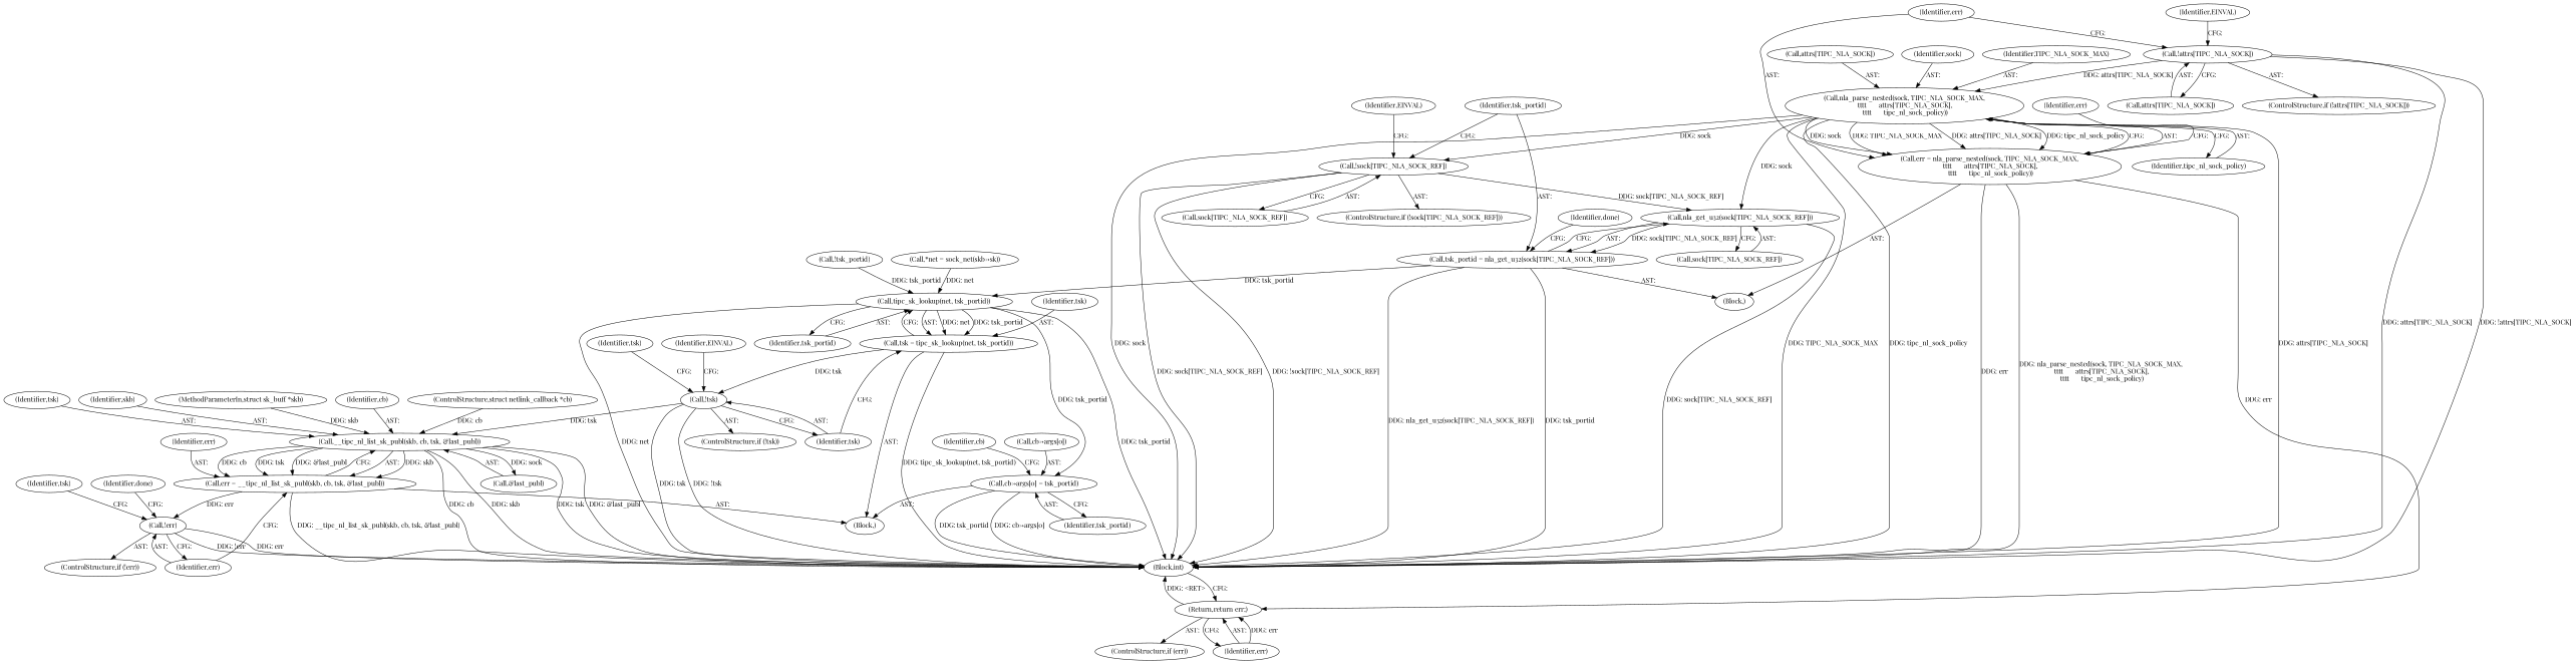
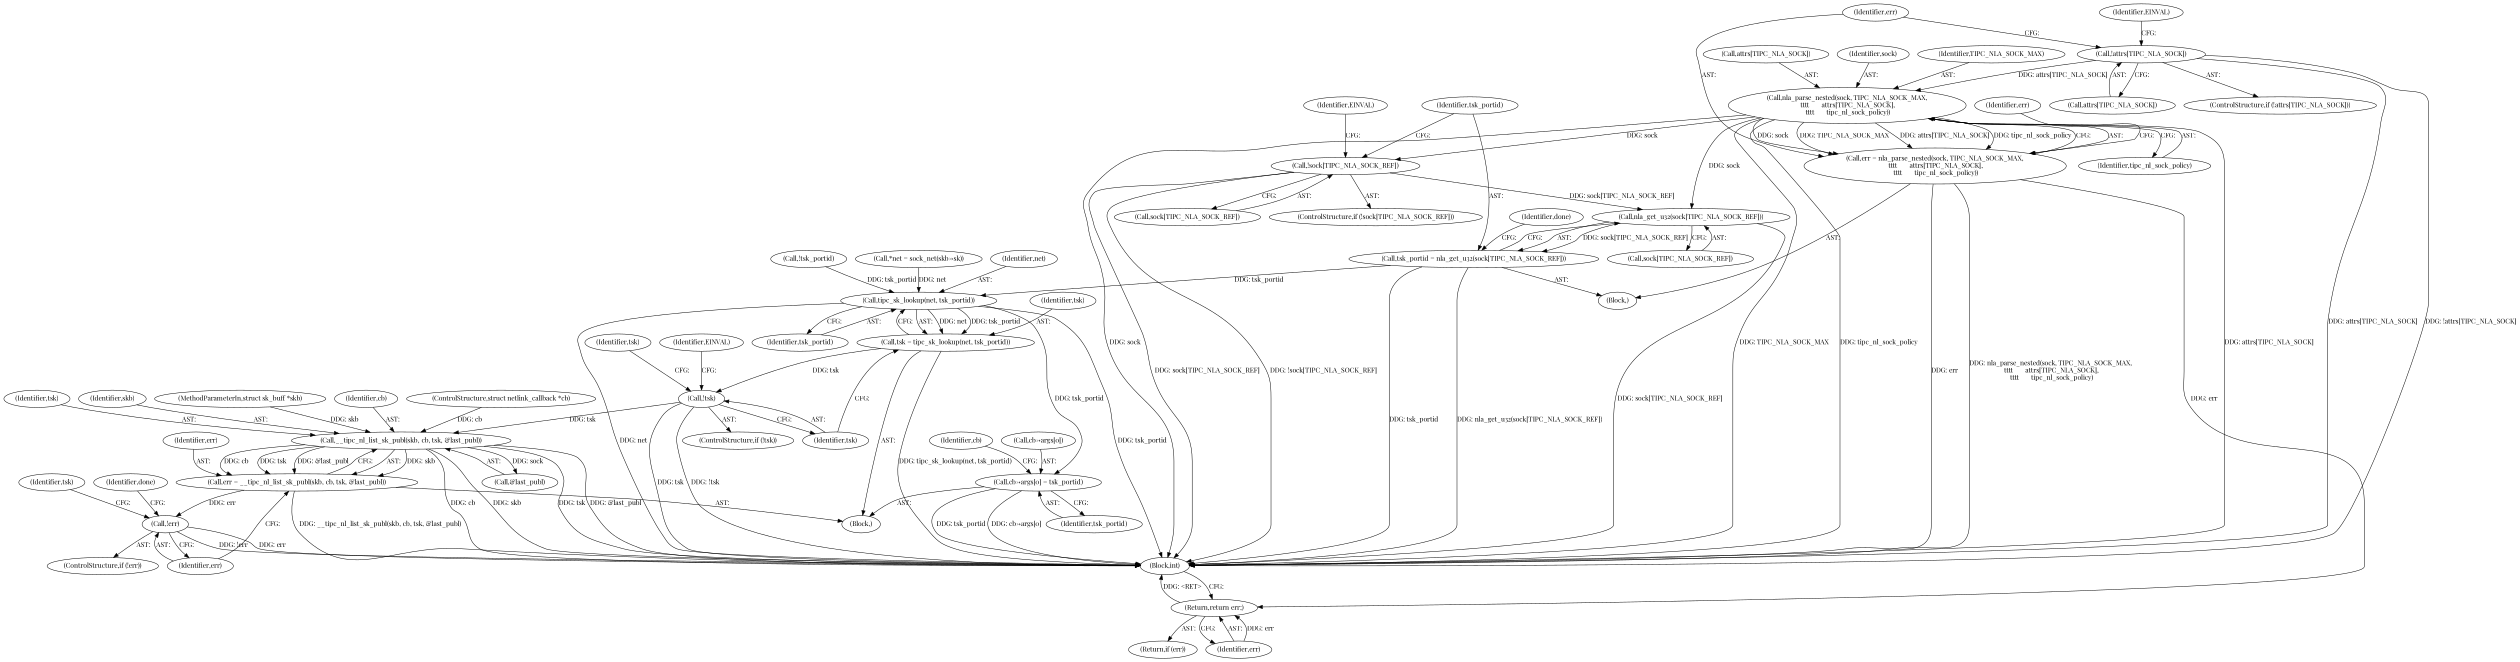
  digraph {
    fontname="Playfair Display"
    node [fontname="Playfair Display"]
    edge [fontname="Playfair Display"]
    n1 [label="(Call,!attrs[TIPC_NLA_SOCK])"]
    n2 [label="(Call,nla_parse_nested(sock, TIPC_NLA_SOCK_MAX,\n \t\t\t\t       attrs[TIPC_NLA_SOCK],\n \t\t\t\t       tipc_nl_sock_policy))"]
    n3 [label="(Call,attrs[TIPC_NLA_SOCK])"]
    n4 [label="(ControlStructure,if (!attrs[TIPC_NLA_SOCK]))"]
    n5 [label="(Block,int)"]
    n6 [label="(Call,err = nla_parse_nested(sock, TIPC_NLA_SOCK_MAX,\n \t\t\t\t       attrs[TIPC_NLA_SOCK],\n \t\t\t\t       tipc_nl_sock_policy))"]
    n7 [label="(Call,!sock[TIPC_NLA_SOCK_REF])"]
    n8 [label="(Call,nla_get_u32(sock[TIPC_NLA_SOCK_REF]))"]
    n9 [label="(Identifier,tipc_nl_sock_policy)"]
    n10 [label="(Return,return err;)"]
    n11 [label="(Block,)"]
    n12 [label="(Call,sock[TIPC_NLA_SOCK_REF])"]
    n13 [label="(ControlStructure,if (!sock[TIPC_NLA_SOCK_REF]))"]
    n14 [label="(Call,tsk_portid = nla_get_u32(sock[TIPC_NLA_SOCK_REF]))"]
    n15 [label="(Call,sock[TIPC_NLA_SOCK_REF])"]
-   n16 [label="(ControlStructure,if (err))"]
+   n16 [label="(Return,if (err))"]
    n17 [label="(Identifier,err)"]
    n18 [label="(Call,tipc_sk_lookup(net, tsk_portid))"]
    n19 [label="(Call,tsk = tipc_sk_lookup(net, tsk_portid))"]
    n20 [label="(Call,cb->args[0] = tsk_portid)"]
    n21 [label="(Identifier,tsk_portid)"]
    n22 [label="(Call,!tsk)"]
    n23 [label="(Block,)"]
    n24 [label="(Identifier,tsk_portid)"]
    n25 [label="(Call,__tipc_nl_list_sk_publ(skb, cb, tsk, &last_publ))"]
    n26 [label="(ControlStructure,if (!tsk))"]
    n27 [label="(Identifier,tsk)"]
    n28 [label="(Call,err = __tipc_nl_list_sk_publ(skb, cb, tsk, &last_publ))"]
    n29 [label="(Call,&last_publ)"]
    n30 [label="(Call,!err)"]
    n31 [label="(ControlStructure,if (!err))"]
    n32 [label="(Identifier,err)"]
    n33 [label="(Identifier,done)"]
    n34 [label="(Identifier,EINVAL)"]
    n35 [label="(Call,!tsk_portid)"]
    n36 [label="(MethodParameterIn,struct sk_buff *skb)"]
    n37 [label="(Call,cb->args[0])"]
    n38 [label="(Identifier,cb)"]
    n39 [label="(Identifier,tsk_portid)"]
    n40 [label="(Identifier,tsk)"]
    n41 [label="(ControlStructure,struct netlink_callback *cb)"]
    n42 [label="(Identifier,EINVAL)"]
    n43 [label="(Identifier,sock)"]
    n44 [label="(Identifier,EINVAL)"]
    n45 [label="(Identifier,tsk)"]
    n46 [label="(Identifier,tsk)"]
    n47 [label="(Identifier,tsk)"]
    n48 [label="(Identifier,err)"]
    n49 [label="(Identifier,err)"]
    n50 [label="(Identifier,err)"]
    n51 [label="(Identifier,TIPC_NLA_SOCK_MAX)"]
    n52 [label="(Identifier,done)"]
    n53 [label="(Call,*net = sock_net(skb->sk))"]
+   n54 [label="(Identifier,net)"]
    n55 [label="(Identifier,skb)"]
    n56 [label="(Identifier,cb)"]
    n57 [label="(Call,attrs[TIPC_NLA_SOCK])"]
    n1 -> n2 [label="DDG: attrs[TIPC_NLA_SOCK]"]
    n1 -> n3 [label="CFG: "]
    n1 -> n4 [label="AST: "]
    n1 -> n5 [label="DDG: attrs[TIPC_NLA_SOCK]"]
    n1 -> n5 [label="DDG: !attrs[TIPC_NLA_SOCK]"]
    n2 -> n5 [label="DDG: attrs[TIPC_NLA_SOCK]"]
    n2 -> n5 [label="DDG: sock"]
    n2 -> n5 [label="DDG: TIPC_NLA_SOCK_MAX"]
    n2 -> n5 [label="DDG: tipc_nl_sock_policy"]
    n2 -> n6 [label="AST: "]
    n2 -> n6 [label="DDG: sock"]
    n2 -> n6 [label="DDG: TIPC_NLA_SOCK_MAX"]
    n2 -> n6 [label="DDG: attrs[TIPC_NLA_SOCK]"]
    n2 -> n6 [label="DDG: tipc_nl_sock_policy"]
    n2 -> n7 [label="DDG: sock"]
    n2 -> n8 [label="DDG: sock"]
    n2 -> n9 [label="CFG: "]
    n3 -> n1 [label="AST: "]
    n5 -> n10 [label="CFG: "]
    n6 -> n2 [label="CFG: "]
    n6 -> n5 [label="DDG: err"]
    n6 -> n5 [label="DDG: nla_parse_nested(sock, TIPC_NLA_SOCK_MAX,\n \t\t\t\t       attrs[TIPC_NLA_SOCK],\n \t\t\t\t       tipc_nl_sock_policy)"]
    n6 -> n10 [label="DDG: err"]
    n6 -> n11 [label="AST: "]
    n7 -> n5 [label="DDG: sock[TIPC_NLA_SOCK_REF]"]
    n7 -> n5 [label="DDG: !sock[TIPC_NLA_SOCK_REF]"]
    n7 -> n8 [label="DDG: sock[TIPC_NLA_SOCK_REF]"]
    n7 -> n12 [label="CFG: "]
    n7 -> n13 [label="AST: "]
    n8 -> n5 [label="DDG: sock[TIPC_NLA_SOCK_REF]"]
    n8 -> n14 [label="AST: "]
    n8 -> n14 [label="DDG: sock[TIPC_NLA_SOCK_REF]"]
    n8 -> n15 [label="CFG: "]
    n9 -> n2 [label="AST: "]
    n10 -> n5 [label="DDG: <RET>"]
    n10 -> n16 [label="AST: "]
    n10 -> n17 [label="CFG: "]
    n12 -> n7 [label="AST: "]
    n14 -> n5 [label="DDG: tsk_portid"]
    n14 -> n5 [label="DDG: nla_get_u32(sock[TIPC_NLA_SOCK_REF])"]
    n14 -> n8 [label="CFG: "]
    n14 -> n11 [label="AST: "]
    n14 -> n18 [label="DDG: tsk_portid"]
    n15 -> n8 [label="AST: "]
    n17 -> n10 [label="AST: "]
    n17 -> n10 [label="DDG: err"]
    n18 -> n5 [label="DDG: net"]
    n18 -> n5 [label="DDG: tsk_portid"]
    n18 -> n19 [label="AST: "]
    n18 -> n19 [label="DDG: net"]
    n18 -> n19 [label="DDG: tsk_portid"]
    n18 -> n20 [label="DDG: tsk_portid"]
    n18 -> n21 [label="CFG: "]
    n19 -> n5 [label="DDG: tipc_sk_lookup(net, tsk_portid)"]
    n19 -> n18 [label="CFG: "]
    n19 -> n22 [label="DDG: tsk"]
    n19 -> n23 [label="AST: "]
    n20 -> n5 [label="DDG: cb->args[0]"]
    n20 -> n5 [label="DDG: tsk_portid"]
    n20 -> n23 [label="AST: "]
    n20 -> n24 [label="CFG: "]
    n21 -> n18 [label="AST: "]
    n22 -> n5 [label="DDG: tsk"]
    n22 -> n5 [label="DDG: !tsk"]
    n22 -> n25 [label="DDG: tsk"]
    n22 -> n26 [label="AST: "]
    n22 -> n27 [label="CFG: "]
    n24 -> n20 [label="AST: "]
    n25 -> n5 [label="DDG: &last_publ"]
    n25 -> n5 [label="DDG: cb"]
    n25 -> n5 [label="DDG: skb"]
    n25 -> n5 [label="DDG: tsk"]
    n25 -> n28 [label="AST: "]
    n25 -> n28 [label="DDG: skb"]
    n25 -> n28 [label="DDG: cb"]
    n25 -> n28 [label="DDG: tsk"]
    n25 -> n28 [label="DDG: &last_publ"]
    n25 -> n29 [label="DDG: sock"]
    n27 -> n19 [label="CFG: "]
    n27 -> n22 [label="AST: "]
    n28 -> n5 [label="DDG: __tipc_nl_list_sk_publ(skb, cb, tsk, &last_publ)"]
    n28 -> n23 [label="AST: "]
    n28 -> n25 [label="CFG: "]
    n28 -> n30 [label="DDG: err"]
    n29 -> n25 [label="AST: "]
    n30 -> n5 [label="DDG: !err"]
    n30 -> n5 [label="DDG: err"]
    n30 -> n31 [label="AST: "]
    n30 -> n32 [label="CFG: "]
    n32 -> n28 [label="CFG: "]
    n32 -> n30 [label="AST: "]
    n33 -> n30 [label="CFG: "]
    n34 -> n7 [label="CFG: "]
    n35 -> n18 [label="DDG: tsk_portid"]
    n36 -> n25 [label="DDG: skb"]
    n37 -> n20 [label="AST: "]
    n38 -> n25 [label="AST: "]
    n39 -> n7 [label="CFG: "]
    n39 -> n14 [label="AST: "]
    n40 -> n22 [label="CFG: "]
    n41 -> n25 [label="DDG: cb"]
    n42 -> n1 [label="CFG: "]
    n43 -> n2 [label="AST: "]
    n44 -> n22 [label="CFG: "]
    n45 -> n30 [label="CFG: "]
    n46 -> n19 [label="AST: "]
    n47 -> n25 [label="AST: "]
    n48 -> n28 [label="AST: "]
    n49 -> n1 [label="CFG: "]
    n49 -> n6 [label="AST: "]
    n50 -> n6 [label="CFG: "]
    n51 -> n2 [label="AST: "]
    n52 -> n14 [label="CFG: "]
    n53 -> n18 [label="DDG: net"]
+   n54 -> n18 [label="AST: "]
    n55 -> n25 [label="AST: "]
    n56 -> n20 [label="CFG: "]
    n57 -> n2 [label="AST: "]
  }
